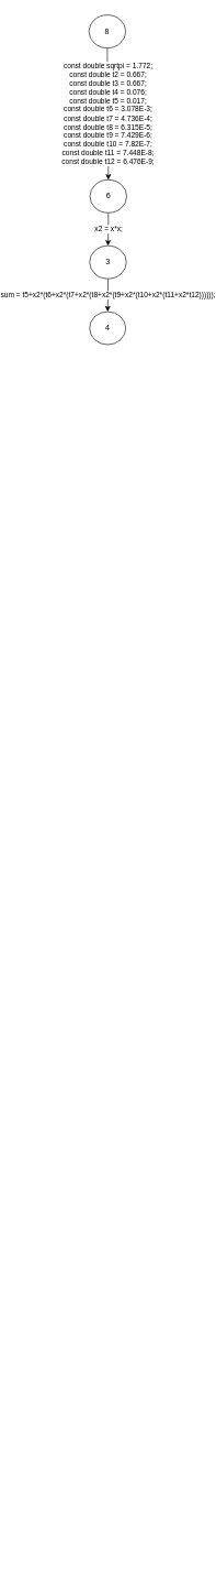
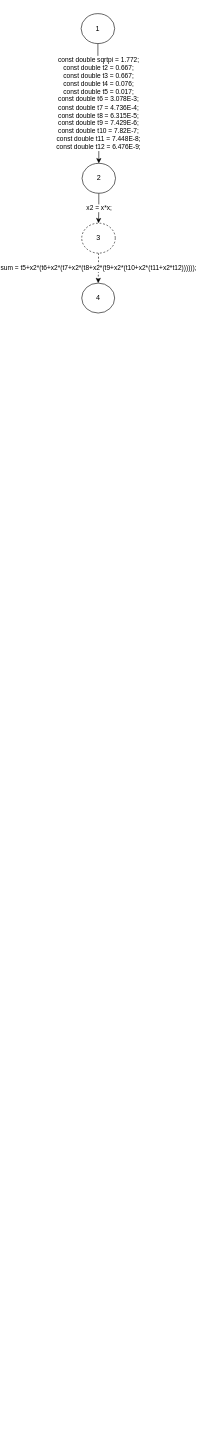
  <mxCell id="0" />
  <mxCell id="1" parent="0" />
  <mxCell id="2" value="const double sqrtpi = 1.772;&lt;br&gt;const double t2&#09;&#09;= 0.667;&lt;br&gt;const double t3&#09;&#09;= 0.667;&lt;br&gt;const double&#09;t4&#09;&#09;= 0.076;&lt;br&gt;const double&#09;t5&#09;&#09;= 0.017;&lt;br&gt;const double&#09;t6&#09;&#09;= 3.078E-3;&lt;br&gt;const double&#09;t7&#09;&#09;= 4.736E-4;&lt;br&gt;const double&#09;t8&#09;&#09;= 6.315E-5;&lt;br&gt;const double&#09;t9&#09;&#09;= 7.429E-6;&lt;br&gt;const double&#09;t10&#09;&#09;= 7.82E-7;&lt;br&gt;const double&#09;t11&#09;&#09;= 7.448E-8;&lt;br&gt;const double&#09;t12&#09;&#09;= 6.476E-9;" style="edgeStyle=orthogonalEdgeStyle;rounded=0;orthogonalLoop=1;jettySize=auto;html=1;exitX=0.5;exitY=1;exitDx=0;exitDy=0;entryX=0.5;entryY=0;entryDx=0;entryDy=0;" parent="1" source="3" target="5" edge="1"><mxGeometry relative="1" as="geometry" /></mxCell>
- <mxCell id="3" value="8" style="ellipse;whiteSpace=wrap;html=1;" parent="1" vertex="1"><mxGeometry x="116" y="20" width="56" height="50" as="geometry" /></mxCell>
+ <mxCell id="3" value="1" style="ellipse;whiteSpace=wrap;html=1;" parent="1" vertex="1"><mxGeometry x="116" y="20" width="56" height="50" as="geometry" /></mxCell>
  <mxCell id="4" value="x2 = x*x;" style="edgeStyle=orthogonalEdgeStyle;rounded=0;orthogonalLoop=1;jettySize=auto;html=1;exitX=0.5;exitY=1;exitDx=0;exitDy=0;entryX=0.5;entryY=0;entryDx=0;entryDy=0;" parent="1" source="5" target="7" edge="1"><mxGeometry relative="1" as="geometry" /></mxCell>
- <mxCell id="5" value="6" style="ellipse;whiteSpace=wrap;html=1;" parent="1" vertex="1"><mxGeometry x="117.5" y="270" width="56" height="50" as="geometry" /></mxCell>
- <mxCell id="6" value="sum = t5+x2*(t6+x2*(t7+x2*(t8+x2*(t9+x2*(t10+x2*(t11+x2*t12))))));" style="edgeStyle=orthogonalEdgeStyle;rounded=0;orthogonalLoop=1;jettySize=auto;html=1;exitX=0.5;exitY=1;exitDx=0;exitDy=0;entryX=0.5;entryY=0;entryDx=0;entryDy=0;" parent="1" source="7" target="8" edge="1"><mxGeometry relative="1" as="geometry" /></mxCell>
- <mxCell id="7" value="3" style="ellipse;whiteSpace=wrap;html=1;" parent="1" vertex="1"><mxGeometry x="117" y="370" width="56" height="50" as="geometry" /></mxCell>
+ <mxCell id="5" value="2" style="ellipse;whiteSpace=wrap;html=1;" parent="1" vertex="1"><mxGeometry x="117.5" y="270" width="56" height="50" as="geometry" /></mxCell>
+ <mxCell id="6" value="sum = t5+x2*(t6+x2*(t7+x2*(t8+x2*(t9+x2*(t10+x2*(t11+x2*t12))))));" style="edgeStyle=orthogonalEdgeStyle;rounded=0;orthogonalLoop=1;jettySize=auto;html=1;exitX=0.5;exitY=1;exitDx=0;exitDy=0;entryX=0.5;entryY=0;entryDx=0;entryDy=0;dashed=1;" parent="1" source="7" target="8" edge="1"><mxGeometry relative="1" as="geometry" /></mxCell>
+ <mxCell id="7" value="3" style="ellipse;whiteSpace=wrap;html=1;dashed=1;" parent="1" vertex="1"><mxGeometry x="117" y="370" width="56" height="50" as="geometry" /></mxCell>
  <mxCell id="8" value="4" style="ellipse;whiteSpace=wrap;html=1;" parent="1" vertex="1"><mxGeometry x="117" y="470" width="55" height="50" as="geometry" /></mxCell>
  <mxCell id="9" value="false" style="edgeStyle=orthogonalEdgeStyle;rounded=0;orthogonalLoop=1;jettySize=auto;html=1;entryX=0;entryY=0.5;entryDx=0;entryDy=0;exitX=0;exitY=0.5;exitDx=0;exitDy=0;" parent="1" edge="1"><mxGeometry relative="1" as="geometry"><Array as="points"><mxPoint x="20" y="1480" /><mxPoint x="20" y="2370" /></Array><mxPoint x="84.5" y="1480" as="sourcePoint" /></mxGeometry></mxCell>
